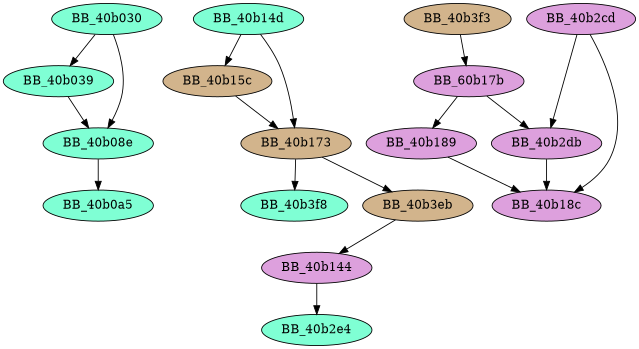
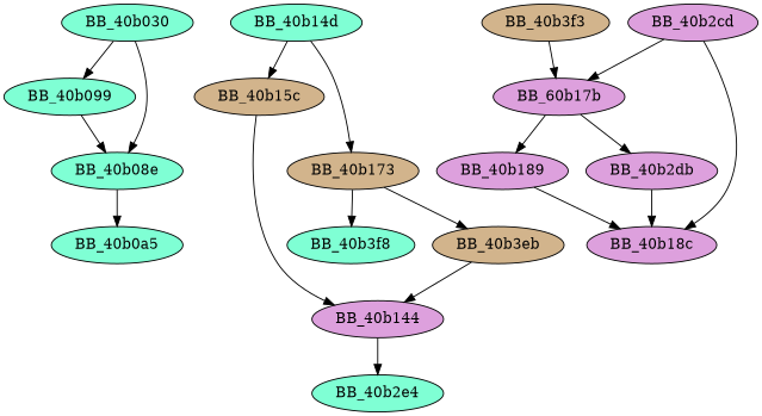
  digraph {
    node [fillcolor=aquamarine style=filled]
    BB_40b030
-   BB_40b039
+   BB_40b039 [label=BB_40b099]
    BB_40b08e
    BB_40b0a5
    BB_40b2e4
    BB_40b144 [fillcolor=plum]
    BB_40b14d
    BB_40b15c [fillcolor=tan]
    BB_40b173 [fillcolor=tan]
    BB_40b3f8
    BB_40b3eb [fillcolor=tan]
    n12 [fillcolor=plum label=BB_60b17b]
    BB_40b189 [fillcolor=plum]
    BB_40b2db [fillcolor=plum]
    BB_40b18c [fillcolor=plum]
    BB_40b2cd [fillcolor=plum]
    BB_40b3f3 [fillcolor=tan]
    BB_40b030 -> BB_40b039
    BB_40b030 -> BB_40b08e
    BB_40b039 -> BB_40b08e
    BB_40b08e -> BB_40b0a5
    BB_40b144 -> BB_40b2e4
    BB_40b14d -> BB_40b15c
    BB_40b14d -> BB_40b173
-   BB_40b15c -> BB_40b173
+   BB_40b15c -> BB_40b144
    BB_40b173 -> BB_40b3f8
    BB_40b173 -> BB_40b3eb
    BB_40b3eb -> BB_40b144
    n12 -> BB_40b189
    n12 -> BB_40b2db
    BB_40b189 -> BB_40b18c
    BB_40b2db -> BB_40b18c
-   BB_40b2cd -> BB_40b2db
+   BB_40b2cd -> n12
    BB_40b2cd -> BB_40b18c
    BB_40b3f3 -> n12
  }
